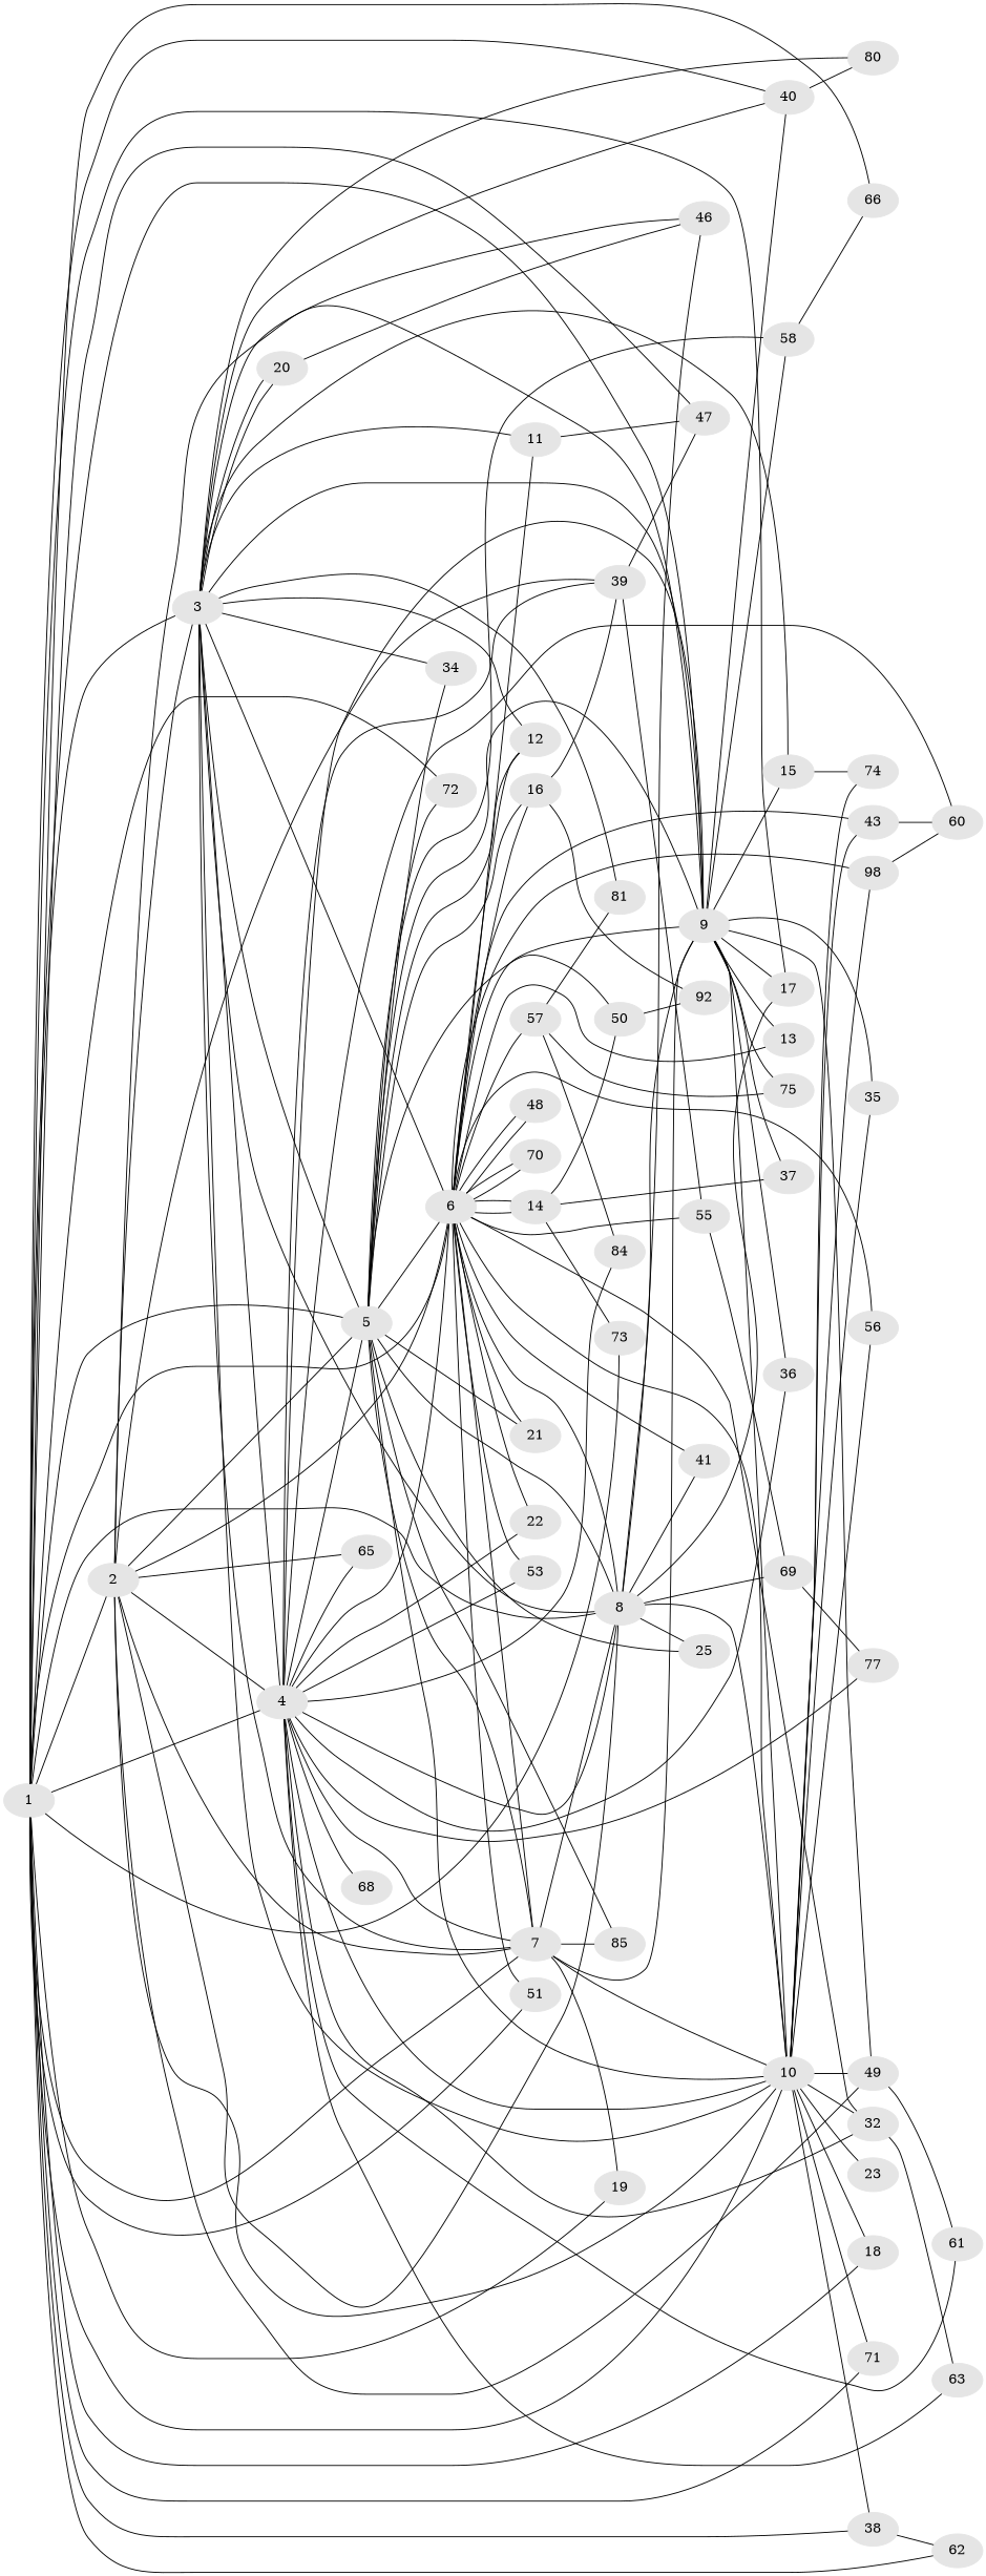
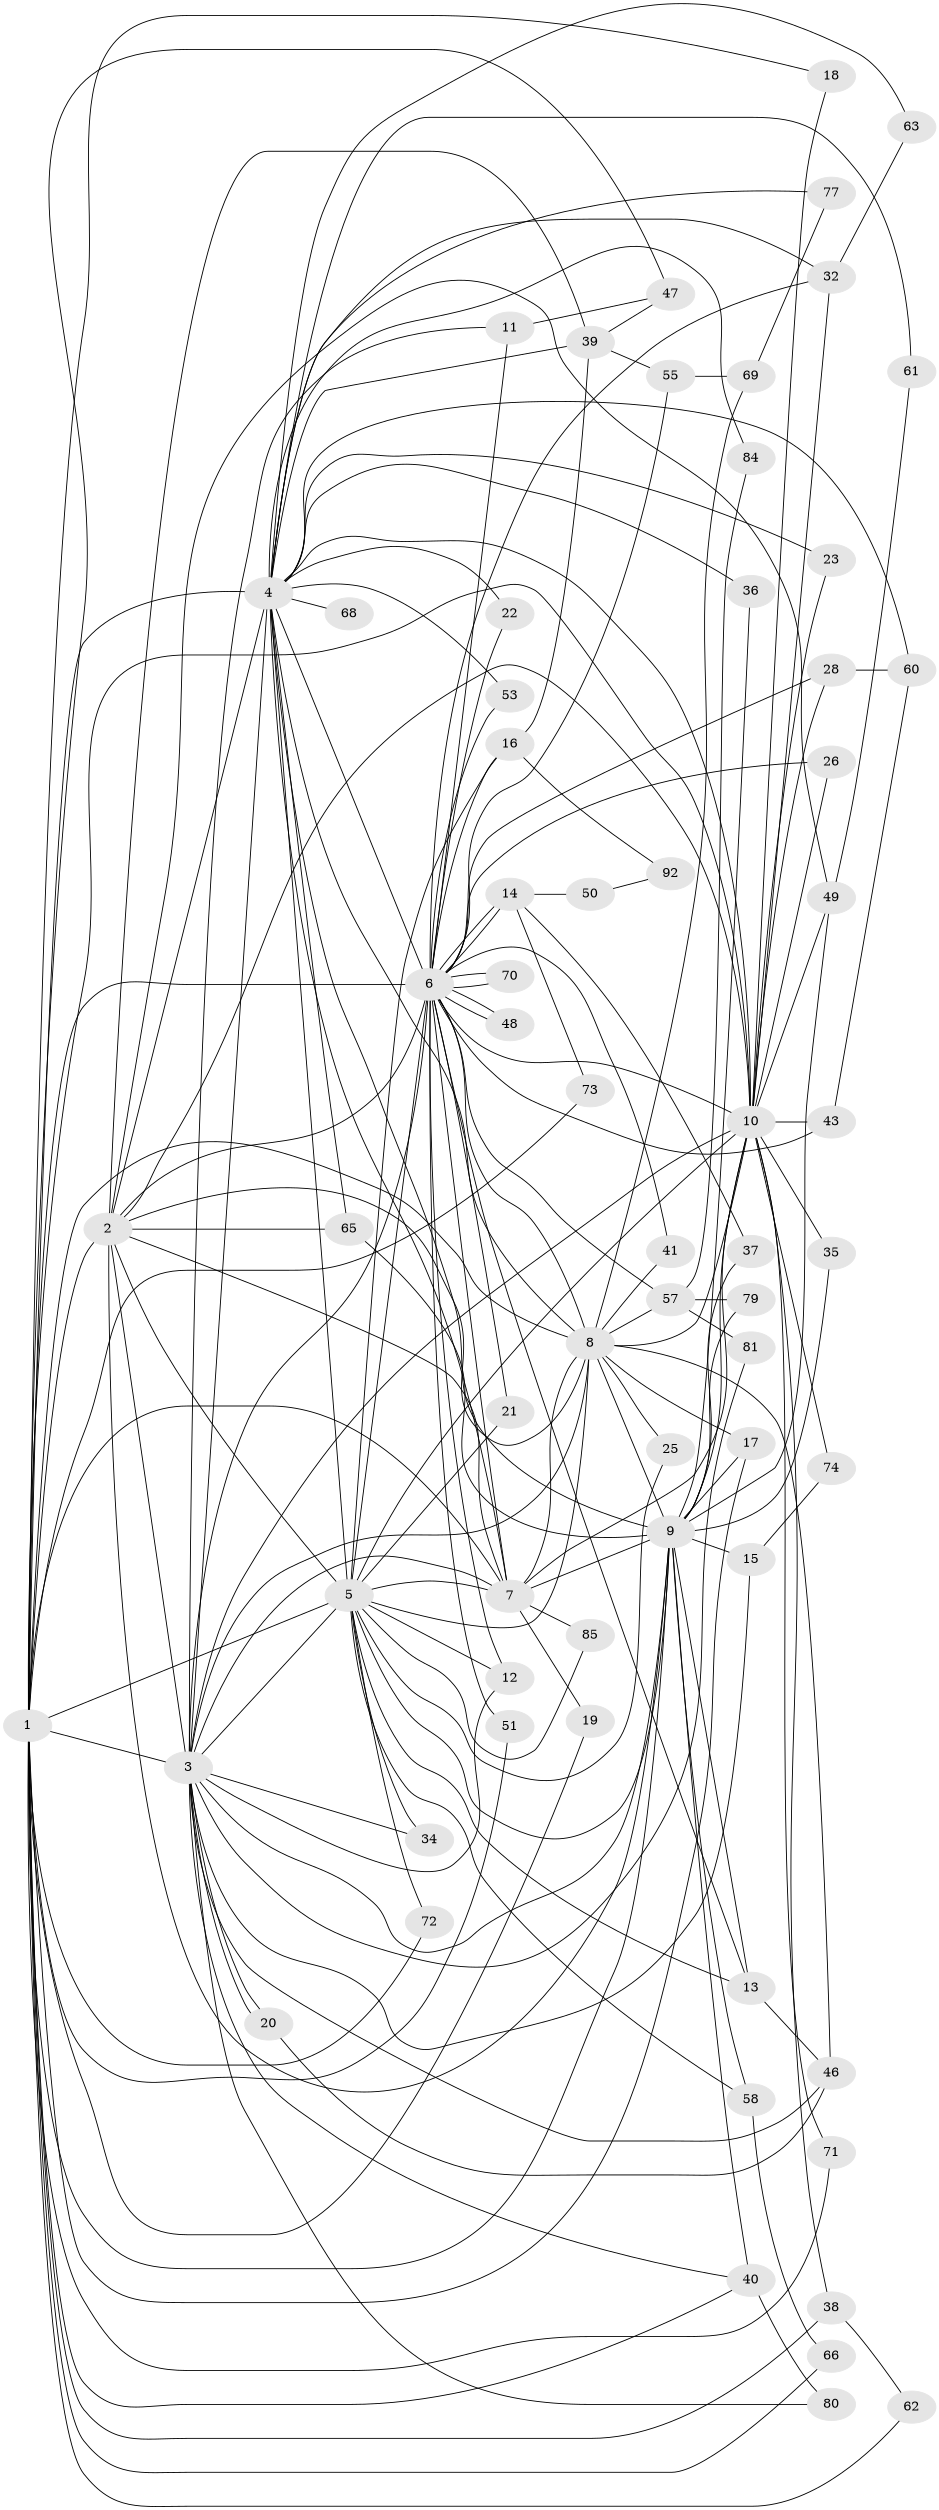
  graph {
    rankdir=LR
    node [color=gray90 style=filled]
    1 [super="+44"]
    2 [super="+30"]
    3 [super="+29"]
    4 [super="+27"]
    5 [super="+31"]
    6 [super="+26"]
    7
    8 [super="+83"]
    9 [super="+33"]
    10 [super="+24"]
    17 [super="+42"]
    18
    19
    38
    40 [super="+59"]
    47 [super="+75"]
    51
    62
    66
    71
    72
    73
    39 [super="+45"]
    49 [super="+64"]
    65
    11
    12
    15
    20 [super="+82"]
    34
    46 [super="+78"]
    80
    81
    22
    23
    32 [super="+74"]
    36
    53
    60 [super="+76"]
    61
    63
    68
    77
    84
    16 [super="+67"]
    21
    25
    50
    58
    85
    13
    14
-   28 [label=98]
+   28
    41
    43
    48
    55
-   56
+   56 [label=26]
    57
    70
    69
    35
    37
-   79 [label=75]
+   79
    n65 [label=74]
    n66 [label=92]
    1 -- 2
    1 -- 3
    1 -- 4
    1 -- 5
    1 -- 6
    1 -- 7
    1 -- 8
    1 -- 9
    1 -- 10 [weight=2]
    1 -- 17
    1 -- 18
    1 -- 19
    1 -- 38
    1 -- 40
    1 -- 47
    1 -- 51
    1 -- 62
    1 -- 66
    1 -- 71
    1 -- 72
    1 -- 73
    2 -- 3
    2 -- 4
    2 -- 5 [weight=2]
    2 -- 6
    2 -- 7
    2 -- 8
    2 -- 9
    2 -- 10
    2 -- 39
    2 -- 49
    2 -- 65
    3 -- 4 [weight=2]
    3 -- 5
    3 -- 6
    3 -- 7
    3 -- 8
    3 -- 9
    3 -- 10
    3 -- 40
    3 -- 11
    3 -- 12
    3 -- 15
    3 -- 20
    3 -- 20
    3 -- 34
    3 -- 46
    3 -- 80
    3 -- 81
    4 -- 5
    4 -- 6
    4 -- 7
    4 -- 8 [weight=2]
    4 -- 9 [weight=2]
    4 -- 10
    4 -- 39
    4 -- 65
    4 -- 22
+   4 -- 23
    4 -- 32
    4 -- 36
    4 -- 53
    4 -- 60
    4 -- 61
    4 -- 63
    4 -- 68 [weight=2]
    4 -- 77
    4 -- 84
    5 -- 6
    5 -- 7
    5 -- 8
    5 -- 9
    5 -- 10 [weight=3]
    5 -- 72
    5 -- 12
    5 -- 34
    5 -- 16
    5 -- 21
    5 -- 25
-   5 -- 50
+   5 -- 13
    5 -- 58
    5 -- 85
    6 -- 7 [weight=2]
    6 -- 8
-   6 -- 9
+   65 -- 9
    6 -- 10
    6 -- 51
    6 -- 11
    6 -- 12
    6 -- 22
    6 -- 32
    6 -- 53
    6 -- 16 [weight=2]
    6 -- 21
    6 -- 13
    6 -- 14
    6 -- 14
    6 -- 28
    6 -- 41
    6 -- 43
    6 -- 48
    6 -- 48
    6 -- 55
    6 -- 56
    6 -- 57
    6 -- 70
    6 -- 70
    7 -- 8
    7 -- 9
    7 -- 10
    7 -- 19
    7 -- 85
    8 -- 9
    8 -- 10
    8 -- 17
    8 -- 46
    8 -- 25
    8 -- 41
+   8 -- 57
    8 -- 69
    9 -- 10
    9 -- 17
    9 -- 40
    9 -- 49
    9 -- 15
    9 -- 36
    9 -- 58
    9 -- 13
    9 -- 35
    9 -- 37
    9 -- 79
    10 -- 18
    10 -- 38
    10 -- 71
    10 -- 49
    10 -- 23
    10 -- 32
    10 -- 28
    10 -- 43
    10 -- 56
    10 -- 35
    10 -- n65
    38 -- 62
    40 -- 80
    39 -- 47
    39 -- 55
    49 -- 61
    11 -- 47
    15 -- n65
    20 -- 46
    32 -- 63
    16 -- 39
    16 -- n66
    50 -- n66
    58 -- 66
+   13 -- 46
    14 -- 73
    14 -- 50
    14 -- 37
    28 -- 60
    43 -- 60
    55 -- 69
    57 -- 81
    57 -- 84
    57 -- 79
    69 -- 77
  }
